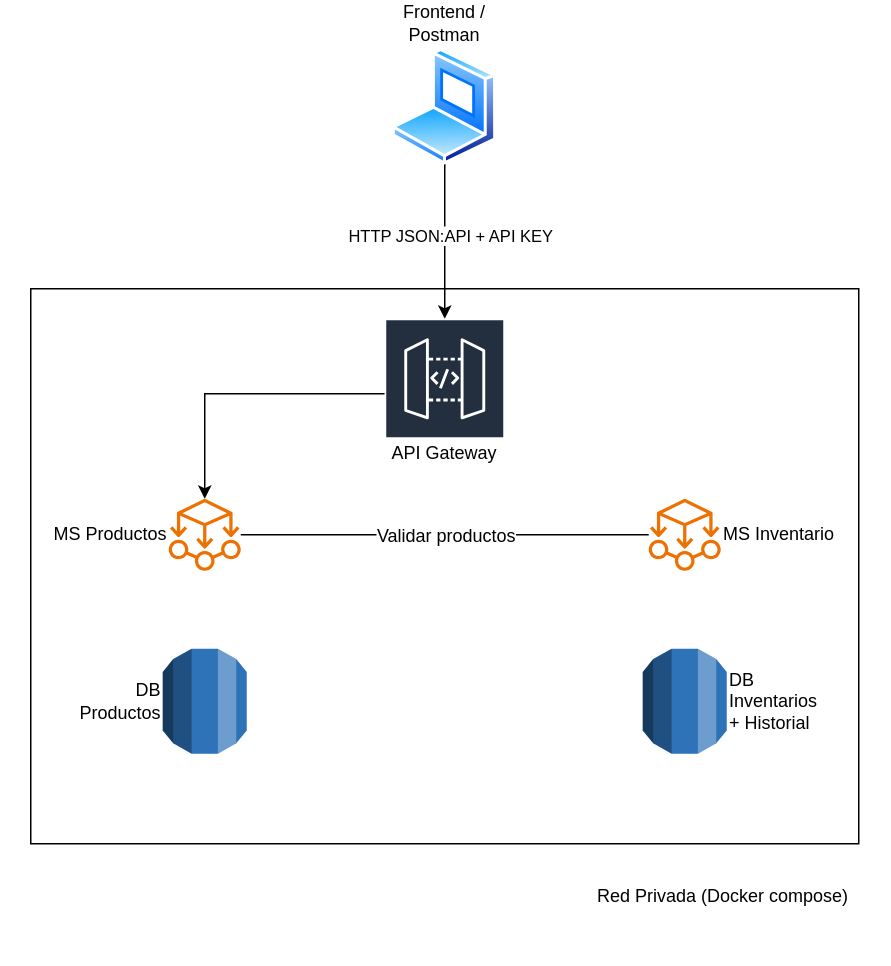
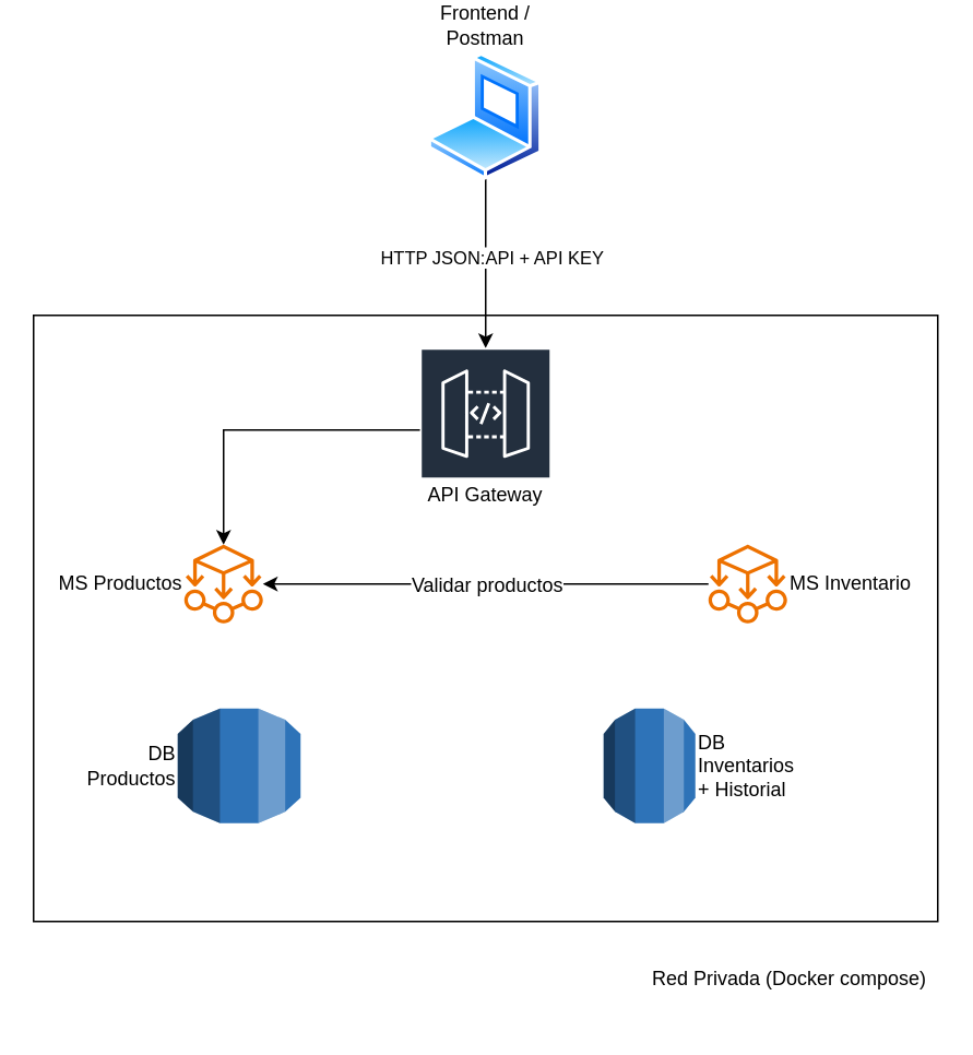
  <mxCell id="0" />
  <mxCell id="1" parent="0" />
  <mxCell id="2" style="edgeStyle=orthogonalEdgeStyle;rounded=0;orthogonalLoop=1;jettySize=auto;html=1;" edge="1" parent="1" source="7" target="10"><mxGeometry relative="1" as="geometry"><mxPoint x="236" y="230" as="sourcePoint" /><mxPoint x="136" y="310" as="targetPoint" /></mxGeometry></mxCell>
  <mxCell id="3" style="edgeStyle=orthogonalEdgeStyle;rounded=0;orthogonalLoop=1;jettySize=auto;html=1;" edge="1" parent="1"><mxGeometry relative="1" as="geometry"><mxPoint x="296" y="200" as="targetPoint" /><mxPoint x="296" y="90" as="sourcePoint" /><Array as="points"><mxPoint x="296" y="120" /></Array></mxGeometry></mxCell>
  <mxCell id="4" value="HTTP JSON:API + API KEY" style="edgeLabel;html=1;align=center;verticalAlign=middle;resizable=0;points=[];" vertex="1" connectable="0" parent="3"><mxGeometry x="0.007" y="3" relative="1" as="geometry"><mxPoint y="-1" as="offset" /></mxGeometry></mxCell>
- <mxCell id="5" style="edgeStyle=orthogonalEdgeStyle;rounded=0;orthogonalLoop=1;jettySize=auto;html=1;endArrow=none;" edge="1" parent="1" source="11" target="10"><mxGeometry relative="1" as="geometry"><mxPoint x="396" y="340" as="sourcePoint" /><mxPoint x="160" y="340" as="targetPoint" /></mxGeometry></mxCell>
+ <mxCell id="5" style="edgeStyle=orthogonalEdgeStyle;rounded=0;orthogonalLoop=1;jettySize=auto;html=1;" edge="1" parent="1" source="11" target="10"><mxGeometry relative="1" as="geometry"><mxPoint x="396" y="340" as="sourcePoint" /><mxPoint x="160" y="340" as="targetPoint" /></mxGeometry></mxCell>
  <mxCell id="6" value="&lt;font style=&quot;font-size: 12px;&quot;&gt;Validar productos&lt;/font&gt;" style="edgeLabel;html=1;align=center;verticalAlign=middle;resizable=0;points=[];" vertex="1" connectable="0" parent="5"><mxGeometry x="-0.112" y="-3" relative="1" as="geometry"><mxPoint x="-15" y="3" as="offset" /></mxGeometry></mxCell>
  <mxCell id="7" value="&lt;span style=&quot;caret-color: rgb(255, 255, 255); font-size: 12px; font-weight: 400; color: rgb(0, 0, 0);&quot;&gt;API Gateway&lt;/span&gt;" style="sketch=0;outlineConnect=0;fontColor=#232F3E;gradientColor=none;strokeColor=#ffffff;fillColor=#232F3E;dashed=0;verticalLabelPosition=middle;verticalAlign=bottom;align=center;html=1;whiteSpace=wrap;fontSize=10;fontStyle=1;spacing=3;shape=mxgraph.aws4.productIcon;prIcon=mxgraph.aws4.api_gateway;" vertex="1" parent="1"><mxGeometry x="256" y="200" width="80" height="100" as="geometry" /></mxCell>
- <mxCell id="8" value="&lt;span style=&quot;white-space: normal;&quot;&gt;DB Productos&lt;/span&gt;" style="outlineConnect=0;dashed=0;verticalLabelPosition=middle;verticalAlign=middle;align=right;html=1;shape=mxgraph.aws3.rds;fillColor=#2E73B8;gradientColor=none;labelPosition=left;" vertex="1" parent="1"><mxGeometry x="108" y="420" width="56" height="70" as="geometry" /></mxCell>
- <mxCell id="9" value="&lt;span style=&quot;white-space: normal;&quot;&gt;DB Inventarios + Historial&lt;/span&gt;" style="outlineConnect=0;dashed=0;verticalLabelPosition=middle;verticalAlign=middle;align=left;html=1;shape=mxgraph.aws3.rds;fillColor=#2E73B8;gradientColor=none;whiteSpace=wrap;labelPosition=right;" vertex="1" parent="1"><mxGeometry x="428" y="420" width="56" height="70" as="geometry" /></mxCell>
+ <mxCell id="8" value="&lt;span style=&quot;white-space: normal;&quot;&gt;DB Productos&lt;/span&gt;" style="outlineConnect=0;dashed=0;verticalLabelPosition=middle;verticalAlign=middle;align=right;html=1;shape=mxgraph.aws3.rds;fillColor=#2E73B8;gradientColor=none;labelPosition=left;" vertex="1" parent="1"><mxGeometry x="108" y="420" width="75" height="70" as="geometry" /></mxCell>
+ <mxCell id="9" value="&lt;span style=&quot;white-space: normal;&quot;&gt;DB Inventarios + Historial&lt;/span&gt;" style="outlineConnect=0;dashed=0;verticalLabelPosition=middle;verticalAlign=middle;align=left;html=1;shape=mxgraph.aws3.rds;fillColor=#2E73B8;gradientColor=none;whiteSpace=wrap;labelPosition=right;" vertex="1" parent="1"><mxGeometry x="368" y="420" width="56" height="70" as="geometry" /></mxCell>
  <mxCell id="10" value="&lt;span style=&quot;caret-color: rgb(0, 0, 0); color: rgb(0, 0, 0);&quot;&gt;&lt;font&gt;MS Productos&lt;/font&gt;&lt;/span&gt;" style="sketch=0;outlineConnect=0;fontColor=#232F3E;gradientColor=none;fillColor=#ED7100;strokeColor=none;dashed=0;verticalLabelPosition=middle;verticalAlign=middle;align=right;html=1;fontSize=12;fontStyle=0;aspect=fixed;pointerEvents=1;shape=mxgraph.aws4.ec2_aws_microservice_extractor_for_net;labelPosition=left;" vertex="1" parent="1"><mxGeometry x="112" y="320" width="48" height="48" as="geometry" /></mxCell>
  <mxCell id="11" value="&lt;span style=&quot;caret-color: rgb(0, 0, 0); color: rgb(0, 0, 0);&quot;&gt;&lt;font&gt;MS Inventario&lt;/font&gt;&lt;/span&gt;" style="sketch=0;outlineConnect=0;fontColor=#232F3E;gradientColor=none;fillColor=#ED7100;strokeColor=none;dashed=0;verticalLabelPosition=middle;verticalAlign=middle;align=left;html=1;fontSize=12;fontStyle=0;aspect=fixed;pointerEvents=1;shape=mxgraph.aws4.ec2_aws_microservice_extractor_for_net;labelPosition=right;" vertex="1" parent="1"><mxGeometry x="432" y="320" width="48" height="48" as="geometry" /></mxCell>
  <mxCell id="12" value="&lt;span style=&quot;white-space: normal;&quot;&gt;Frontend / Postman&lt;/span&gt;" style="image;aspect=fixed;perimeter=ellipsePerimeter;html=1;align=center;shadow=0;dashed=0;spacingTop=3;image=img/lib/active_directory/laptop_client.svg;whiteSpace=wrap;labelPosition=center;verticalLabelPosition=top;verticalAlign=bottom;" vertex="1" parent="1"><mxGeometry x="261" y="20" width="70" height="77.78" as="geometry" /></mxCell>
  <mxCell id="13" value="" style="rounded=0;whiteSpace=wrap;html=1;labelBackgroundColor=none;fillColor=none;" vertex="1" parent="1"><mxGeometry x="20" y="180" width="552" height="370" as="geometry" /></mxCell>
  <mxCell id="14" value="Red Privada (Docker compose)" style="shape=image;html=1;verticalAlign=middle;verticalLabelPosition=middle;labelBackgroundColor=#ffffff;imageAspect=0;aspect=fixed;image=https://icons.diagrams.net/icon-cache1/Ionicons_Fill_Vol_2-2187/logo-docker-1464.svg;labelPosition=right;align=left;" vertex="1" parent="1"><mxGeometry x="346" y="560" width="50" height="50" as="geometry" /></mxCell>
